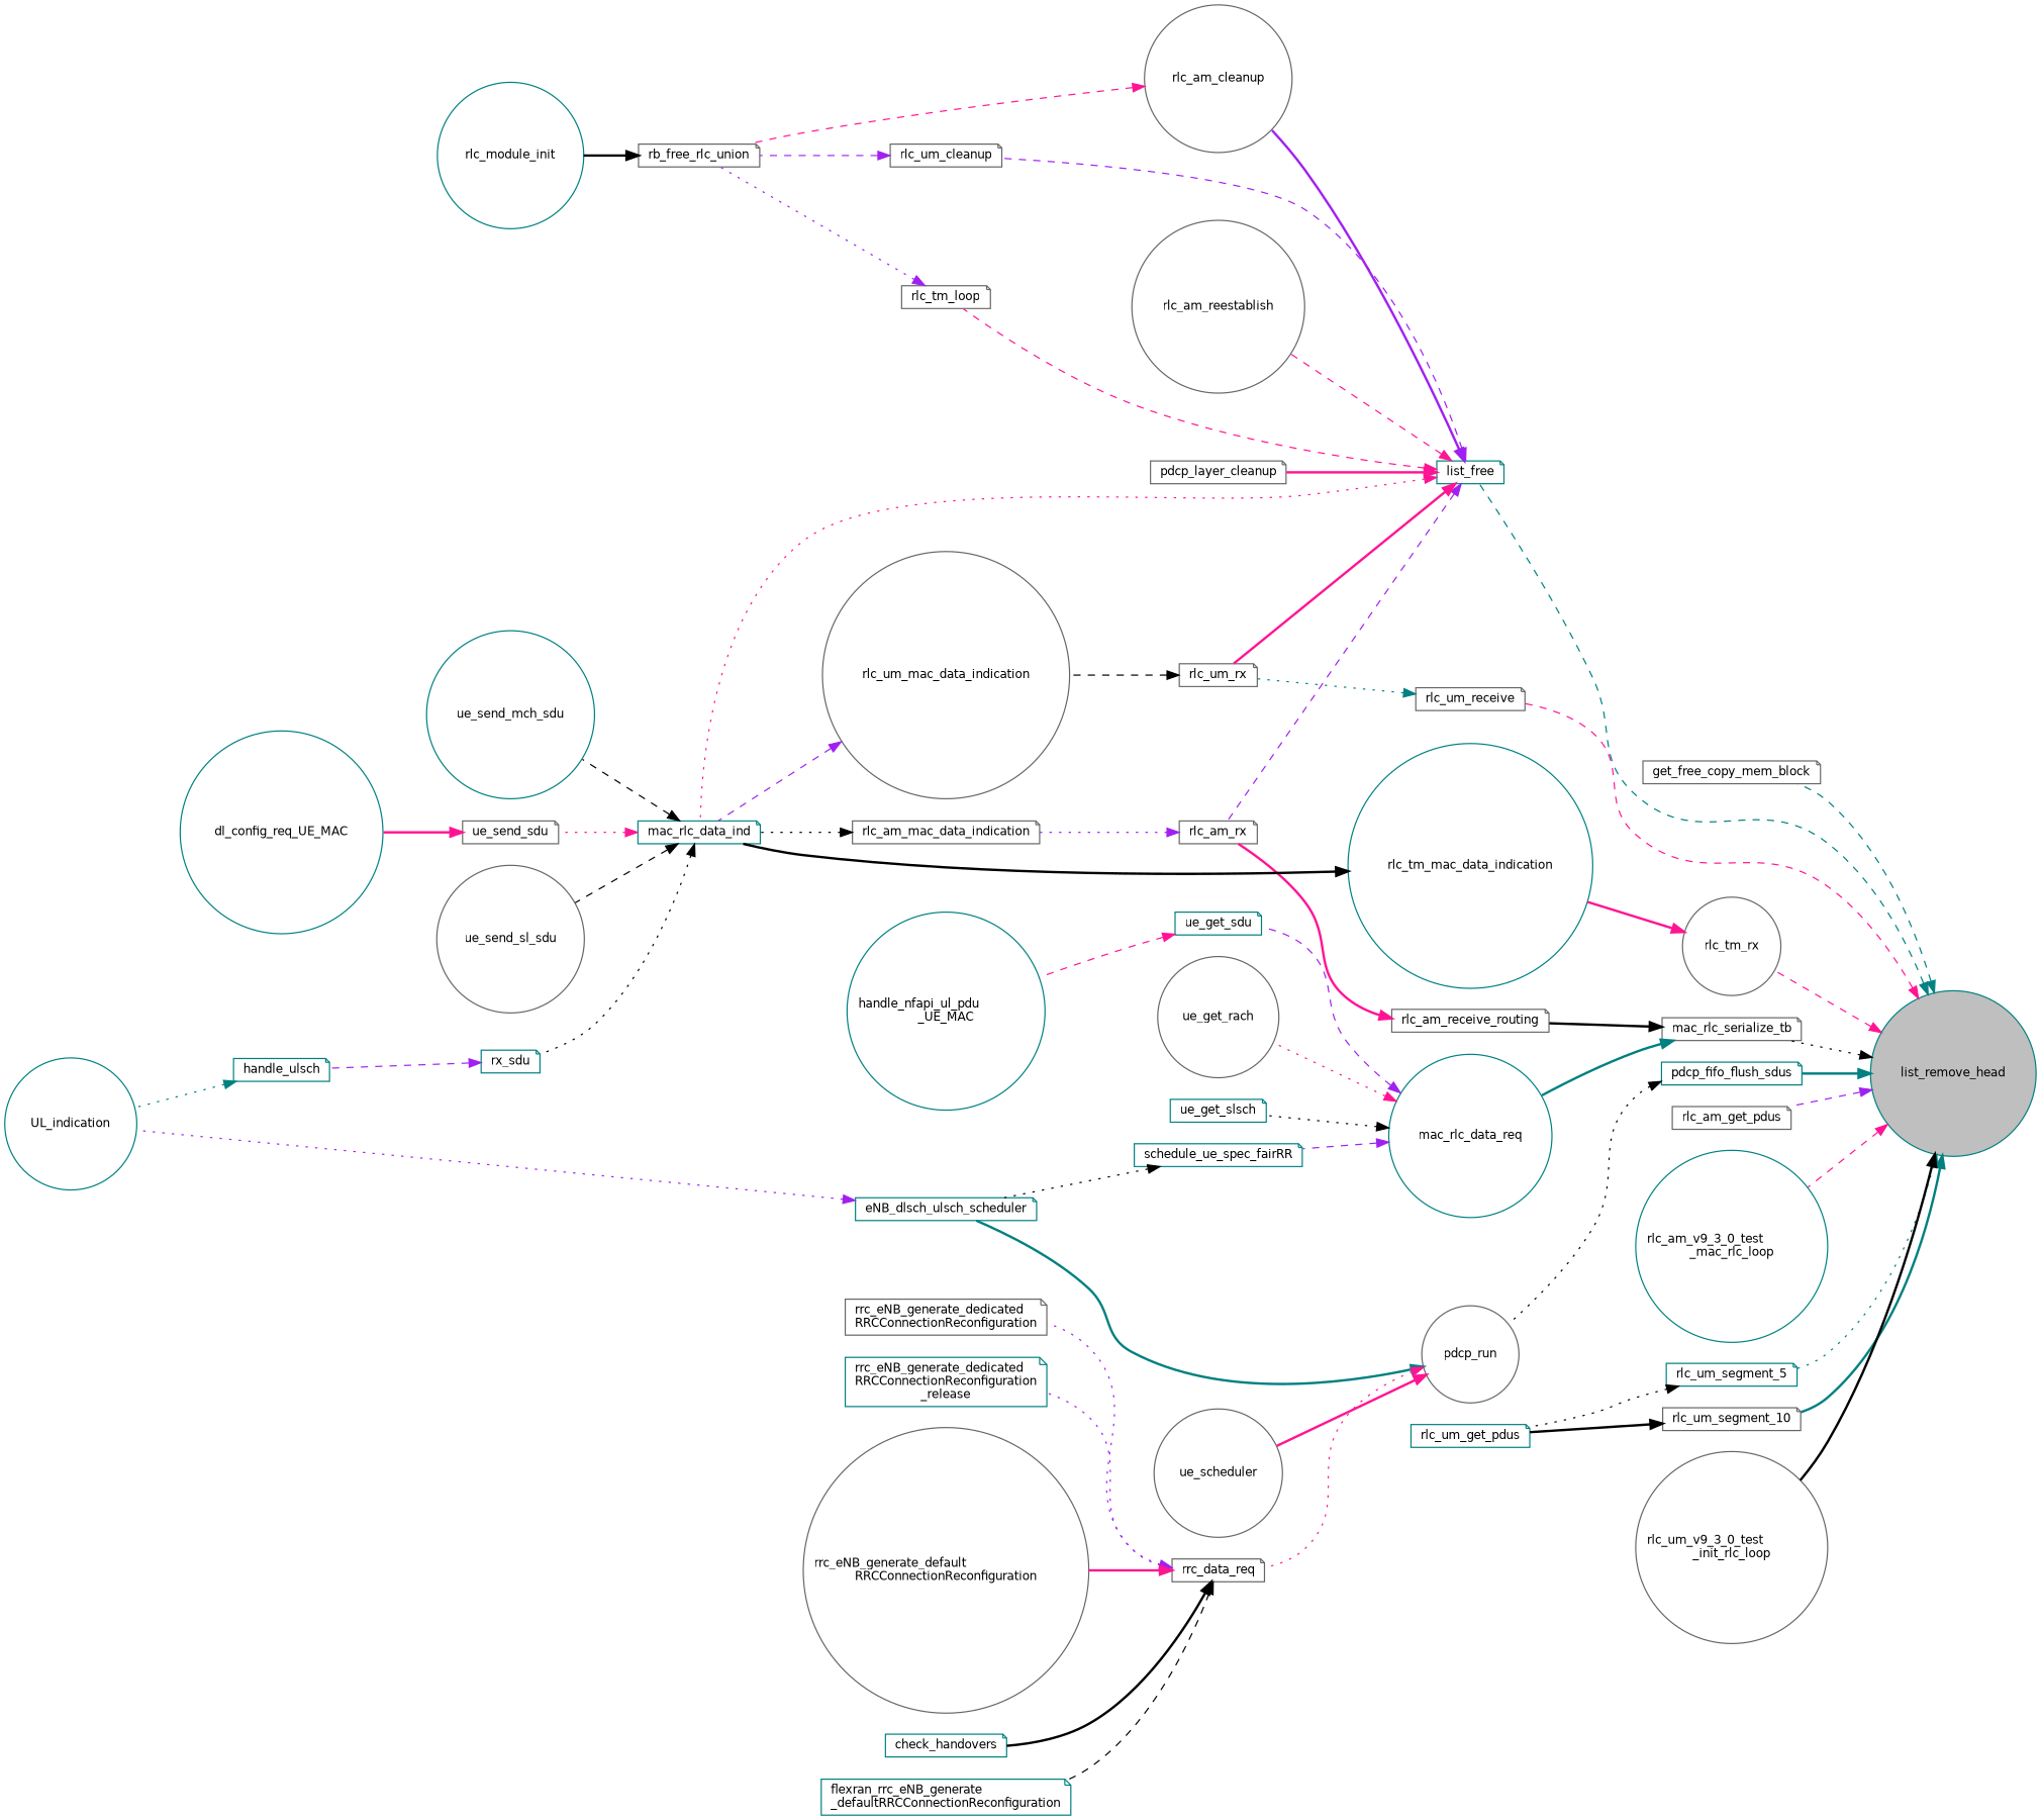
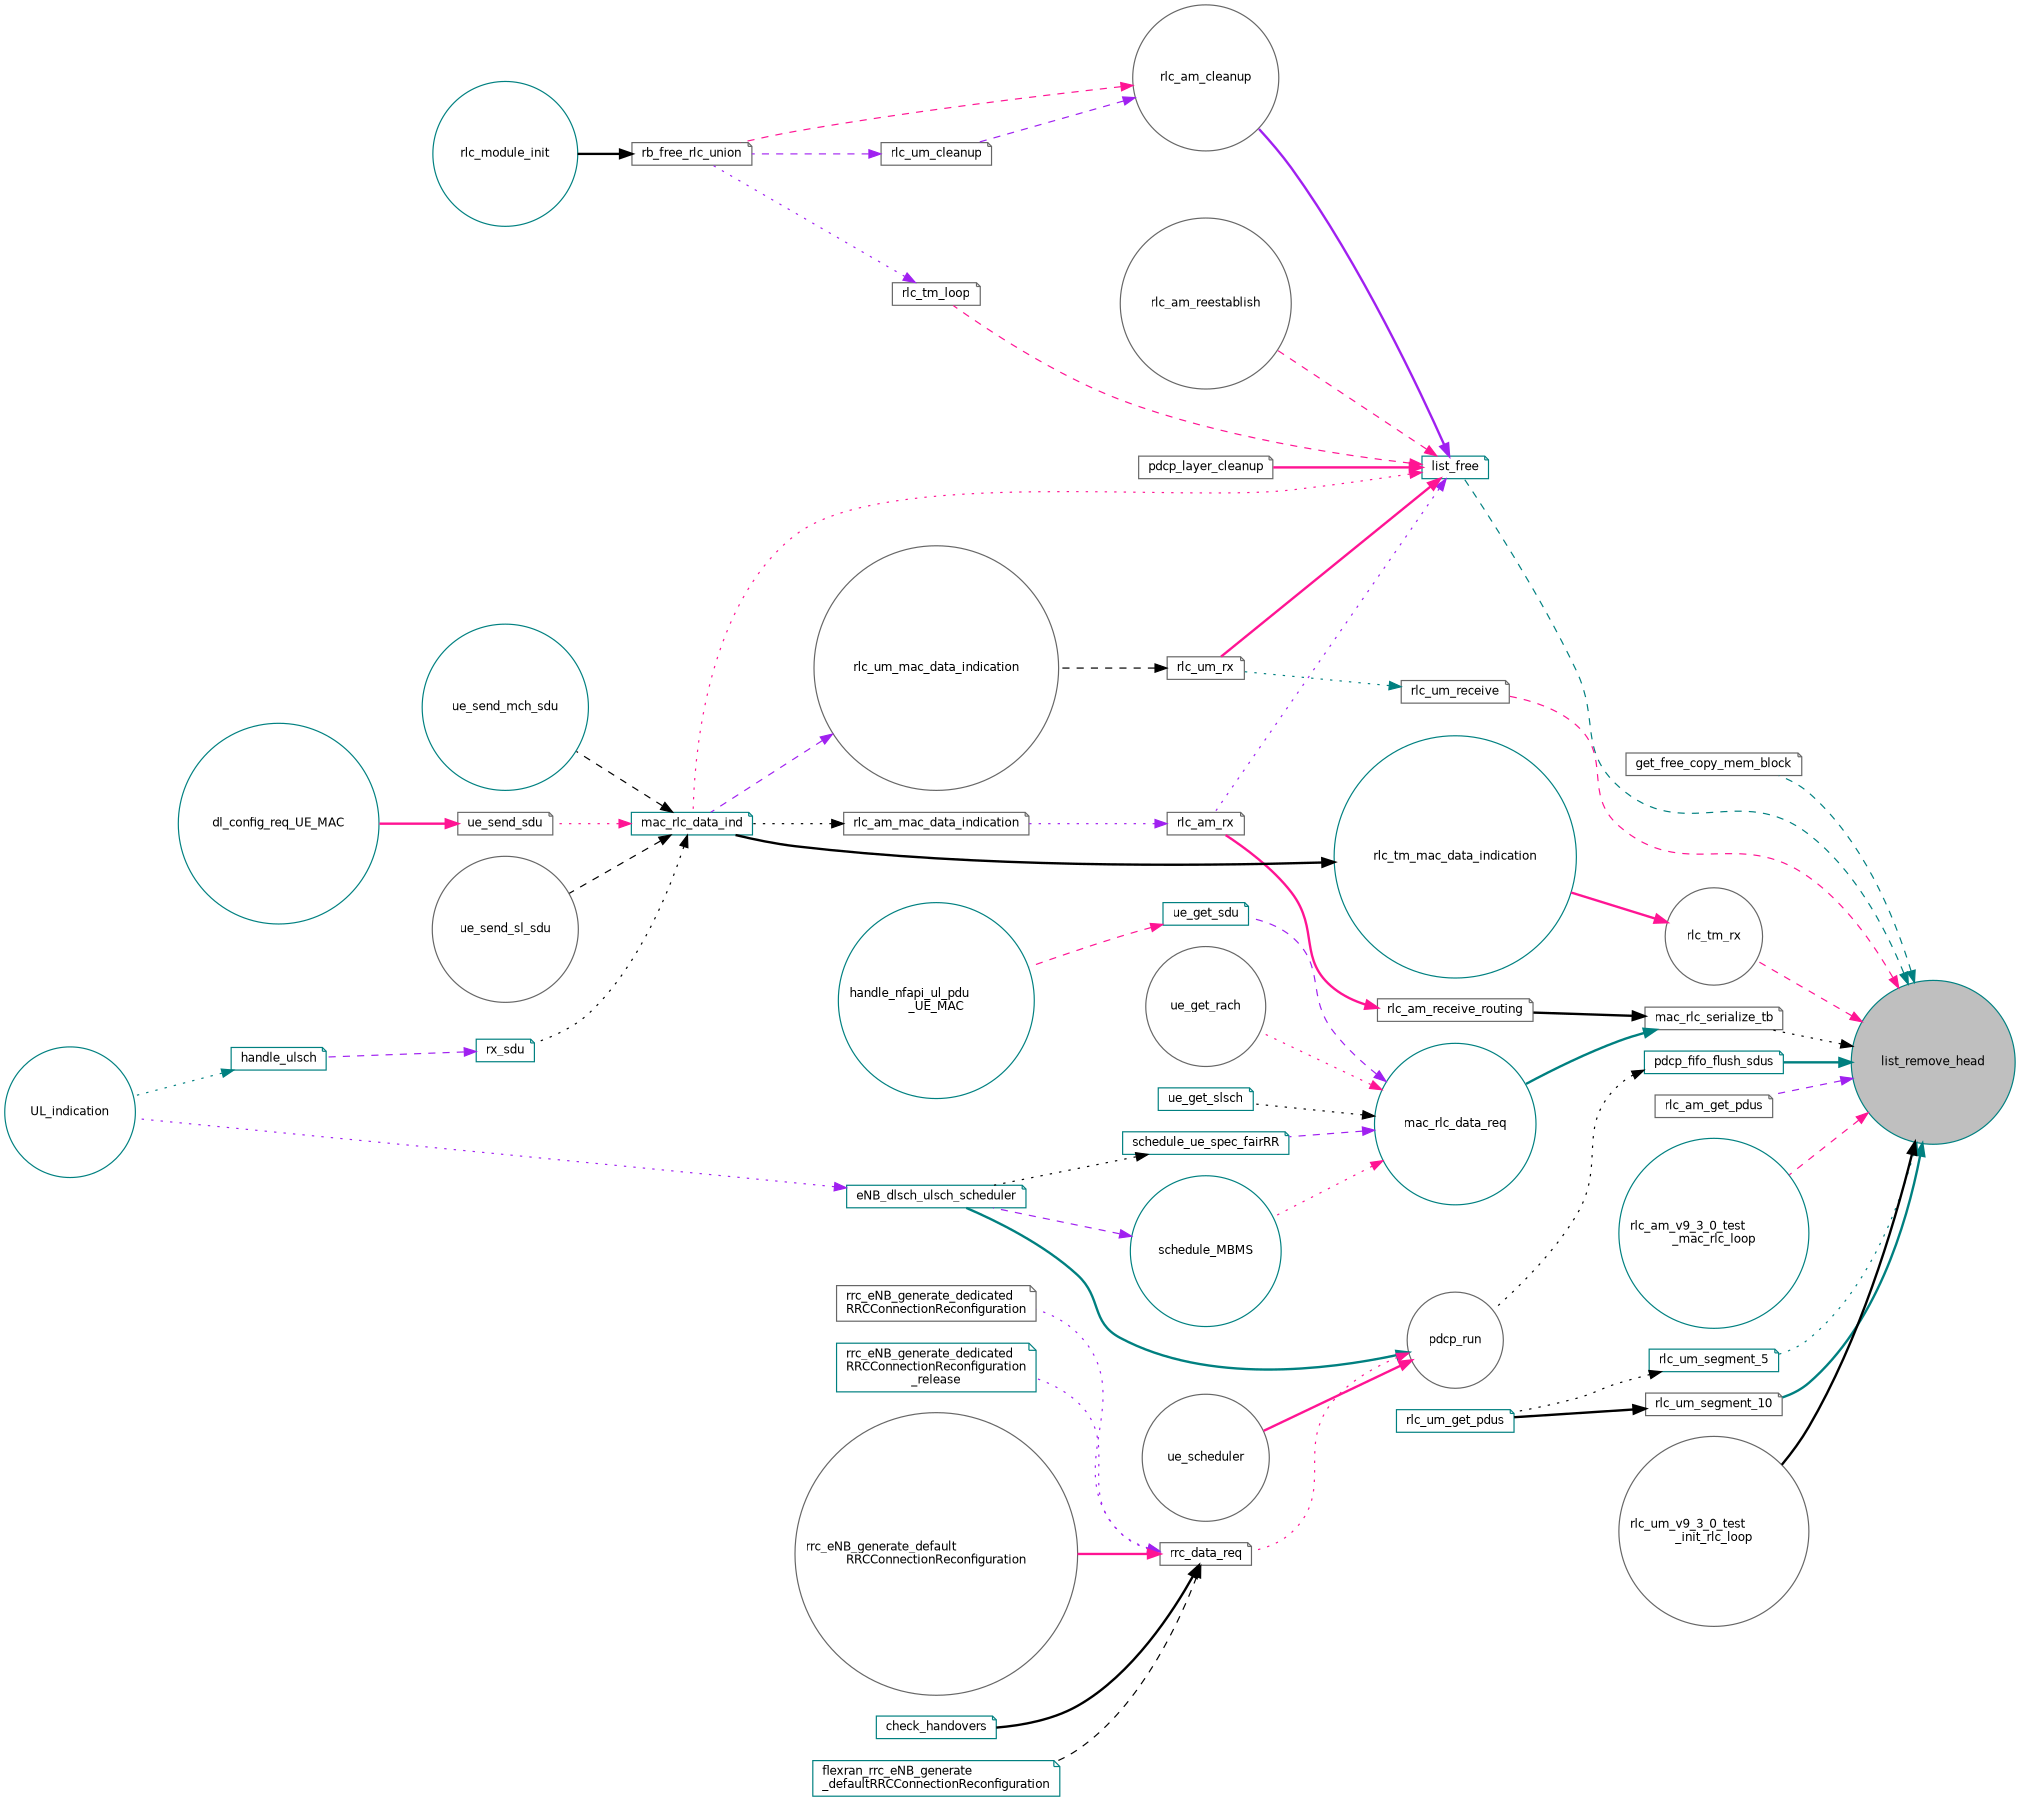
  digraph {
    fontname="DejaVu Sans"
    rankdir=RL
    node [color=gray40 fillcolor=white fontname="DejaVu Sans" fontsize=10 shape=note style=filled]
    edge [color=deeppink dir=back fontname="DejaVu Sans" fontsize=10 labelfontname=Helvetica labelfontsize=10 style=dashed]
    n1 [color=teal fillcolor=grey75 fontcolor=black height=0.2 label=list_remove_head shape=circle width=0.4]
    n2 [height=0.2 label=get_free_copy_mem_block width=0.4]
    n3 [color=teal height=0.2 label=list_free width=0.4]
    n4 [height=0.2 label=mac_rlc_serialize_tb width=0.4]
    n5 [color=teal height=0.2 label=pdcp_fifo_flush_sdus width=0.4]
    n6 [height=0.2 label=rlc_am_get_pdus width=0.4]
    n7 [color=teal height=0.2 label="rlc_am_v9_3_0_test\l_mac_rlc_loop" shape=circle width=0.4]
    n8 [height=0.2 label=rlc_tm_rx shape=circle width=0.4]
    n9 [height=0.2 label=rlc_um_receive width=0.4]
    n10 [height=0.2 label=rlc_um_segment_10 width=0.4]
    n11 [color=teal height=0.2 label=rlc_um_segment_5 width=0.4]
    n12 [height=0.2 label="rlc_um_v9_3_0_test\l_init_rlc_loop" shape=circle width=0.4]
    n13 [color=teal height=0.2 label=mac_rlc_data_ind width=0.4]
    n14 [height=0.2 label=pdcp_layer_cleanup width=0.4]
    n15 [height=0.2 label=rlc_am_cleanup shape=circle width=0.4]
    n16 [height=0.2 label=rlc_am_reestablish shape=circle width=0.4]
    n17 [height=0.2 label=rlc_am_rx width=0.4]
    n18 [height=0.2 label=rlc_tm_loop width=0.4]
    n19 [height=0.2 label=rlc_um_cleanup width=0.4]
    n20 [height=0.2 label=rlc_um_rx width=0.4]
    n21 [height=0.2 label=rlc_am_receive_routing width=0.4]
    n22 [color=teal height=0.2 label=mac_rlc_data_req shape=circle width=0.4]
    n23 [height=0.2 label=pdcp_run shape=circle width=0.4]
    n24 [color=teal height=0.2 label=rlc_tm_mac_data_indication shape=circle width=0.4]
    n25 [color=teal height=0.2 label=rlc_um_get_pdus width=0.4]
    n26 [color=teal height=0.2 label=rx_sdu width=0.4]
    n27 [color=teal height=0.2 label=ue_send_mch_sdu shape=circle width=0.4]
    n28 [height=0.2 label=ue_send_sdu width=0.4]
    n29 [height=0.2 label=ue_send_sl_sdu shape=circle width=0.4]
    n30 [height=0.2 label=rb_free_rlc_union width=0.4]
    n31 [height=0.2 label=rlc_am_mac_data_indication width=0.4]
    n32 [height=0.2 label=rlc_um_mac_data_indication shape=circle width=0.4]
    n33 [color=teal height=0.2 label=handle_ulsch width=0.4]
    n34 [color=teal height=0.2 label=dl_config_req_UE_MAC shape=circle width=0.4]
    n35 [color=teal height=0.2 label=UL_indication shape=circle width=0.4]
    n36 [color=teal height=0.2 label=rlc_module_init shape=circle width=0.4]
+   n37 [color=teal height=0.2 label=schedule_MBMS shape=circle width=0.4]
    n38 [color=teal height=0.2 label=schedule_ue_spec_fairRR width=0.4]
    n39 [height=0.2 label=ue_get_rach shape=circle width=0.4]
    n40 [color=teal height=0.2 label=ue_get_sdu width=0.4]
    n41 [color=teal height=0.2 label=ue_get_slsch width=0.4]
    n42 [color=teal height=0.2 label=eNB_dlsch_ulsch_scheduler width=0.4]
    n43 [color=teal height=0.2 label="handle_nfapi_ul_pdu\l_UE_MAC" shape=circle width=0.4]
    n44 [height=0.2 label=rrc_data_req width=0.4]
    n45 [height=0.2 label=ue_scheduler shape=circle width=0.4]
    n46 [color=teal height=0.2 label=check_handovers width=0.4]
    n47 [color=teal height=0.2 label="flexran_rrc_eNB_generate\l_defaultRRCConnectionReconfiguration" width=0.4]
    n48 [height=0.2 label="rrc_eNB_generate_dedicated\lRRCConnectionReconfiguration" width=0.4]
    n49 [color=teal height=0.2 label="rrc_eNB_generate_dedicated\lRRCConnectionReconfiguration\l_release" width=0.4]
    n50 [height=0.2 label="rrc_eNB_generate_default\lRRCConnectionReconfiguration" shape=circle width=0.4]
    n1 -> n2 [color=teal]
    n1 -> n3 [color=teal]
    n1 -> n4 [color=black style=dotted]
    n1 -> n5 [color=teal style=bold]
    n1 -> n6 [color=purple]
    n1 -> n7
    n1 -> n8
    n1 -> n9
    n1 -> n10 [color=teal style=bold]
    n1 -> n11 [color=teal style=dotted]
    n1 -> n12 [color=black style=bold]
    n3 -> n13 [style=dotted]
    n3 -> n14 [style=bold]
    n3 -> n15 [color=purple style=bold]
    n3 -> n16
-   n3 -> n17 [color=purple]
+   n3 -> n17 [color=purple style=dotted]
    n3 -> n18
-   n3 -> n19 [color=purple]
+   n15 -> n19 [color=purple]
    n3 -> n20 [style=bold]
    n4 -> n21 [color=black style=bold]
    n4 -> n22 [color=teal style=bold]
    n5 -> n23 [color=black style=dotted]
    n8 -> n24 [style=bold]
    n9 -> n20 [color=teal style=dotted]
    n10 -> n25 [color=black style=bold]
    n11 -> n25 [color=black style=dotted]
    n13 -> n26 [color=black style=dotted]
    n13 -> n27 [color=black]
    n13 -> n28 [style=dotted]
    n13 -> n29 [color=black]
    n15 -> n30
    n17 -> n31 [color=purple style=dotted]
    n18 -> n30 [color=purple style=dotted]
    n19 -> n30 [color=purple]
    n20 -> n32 [color=black]
    n21 -> n17 [style=bold]
+   n22 -> n37 [style=dotted]
    n22 -> n38 [color=purple]
    n22 -> n39 [style=dotted]
    n22 -> n40 [color=purple]
    n22 -> n41 [color=black style=dotted]
    n23 -> n42 [color=teal style=bold]
    n23 -> n44 [style=dotted]
    n23 -> n45 [style=bold]
    n24 -> n13 [color=black style=bold]
    n26 -> n33 [color=purple]
    n28 -> n34 [style=bold]
    n30 -> n36 [color=black style=bold]
    n31 -> n13 [color=black style=dotted]
    n32 -> n13 [color=purple]
    n33 -> n35 [color=teal style=dotted]
+   n37 -> n42 [color=purple]
    n38 -> n42 [color=black style=dotted]
    n40 -> n43
    n42 -> n35 [color=purple style=dotted]
    n44 -> n46 [color=black style=bold]
    n44 -> n47 [color=black]
    n44 -> n48 [color=purple style=dotted]
    n44 -> n49 [color=purple style=dotted]
    n44 -> n50 [style=bold]
  }
